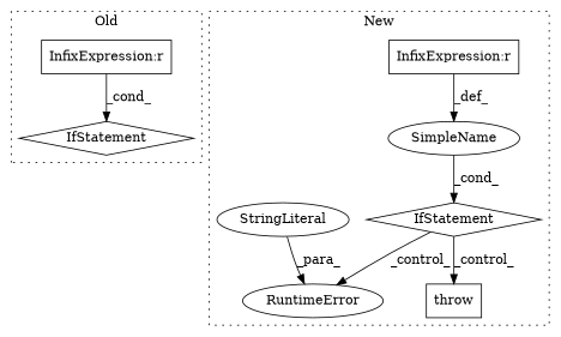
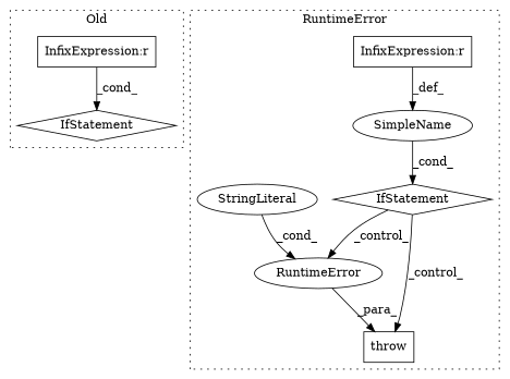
  digraph {
    node [a=25 l="4,2" shape=box]
    n1 [label=IfStatement s="1063,1096" shape=diamond]
    n2 [a=27 l=4 label="InfixExpression:r" s=1072]
    n3 [a=32 l="13,1" label=RuntimeError s="1294,1419" shape=ellipse]
    n4 [a=53 l=6 label=throw s=1288]
    n5 [label=IfStatement s="1256,1276" shape=diamond]
    n6 [a=42 label=SimpleName shape=ellipse l=""]
    n7 [a=27 l=4 label="InfixExpression:r" s=1268]
    n8 [a=45 l=112 label=StringLiteral s=1307 shape=ellipse]
    subgraph cluster_1 {
      label=Old
      style=dotted
      n1
      n2
    }
    subgraph cluster_2 {
-     label=New
+     label=RuntimeError
      style=dotted
      n3
      n4
      n5
      n6
      n7
      n8
    }
    n2 -> n1 [label=_cond_]
+   n3 -> n4 [label=_para_]
    n5 -> n3 [label=_control_]
    n5 -> n4 [label=_control_]
    n6 -> n5 [label=_cond_]
    n7 -> n6 [label=_def_]
-   n8 -> n3 [label=_para_]
+   n8 -> n3 [label=_cond_]
  }
